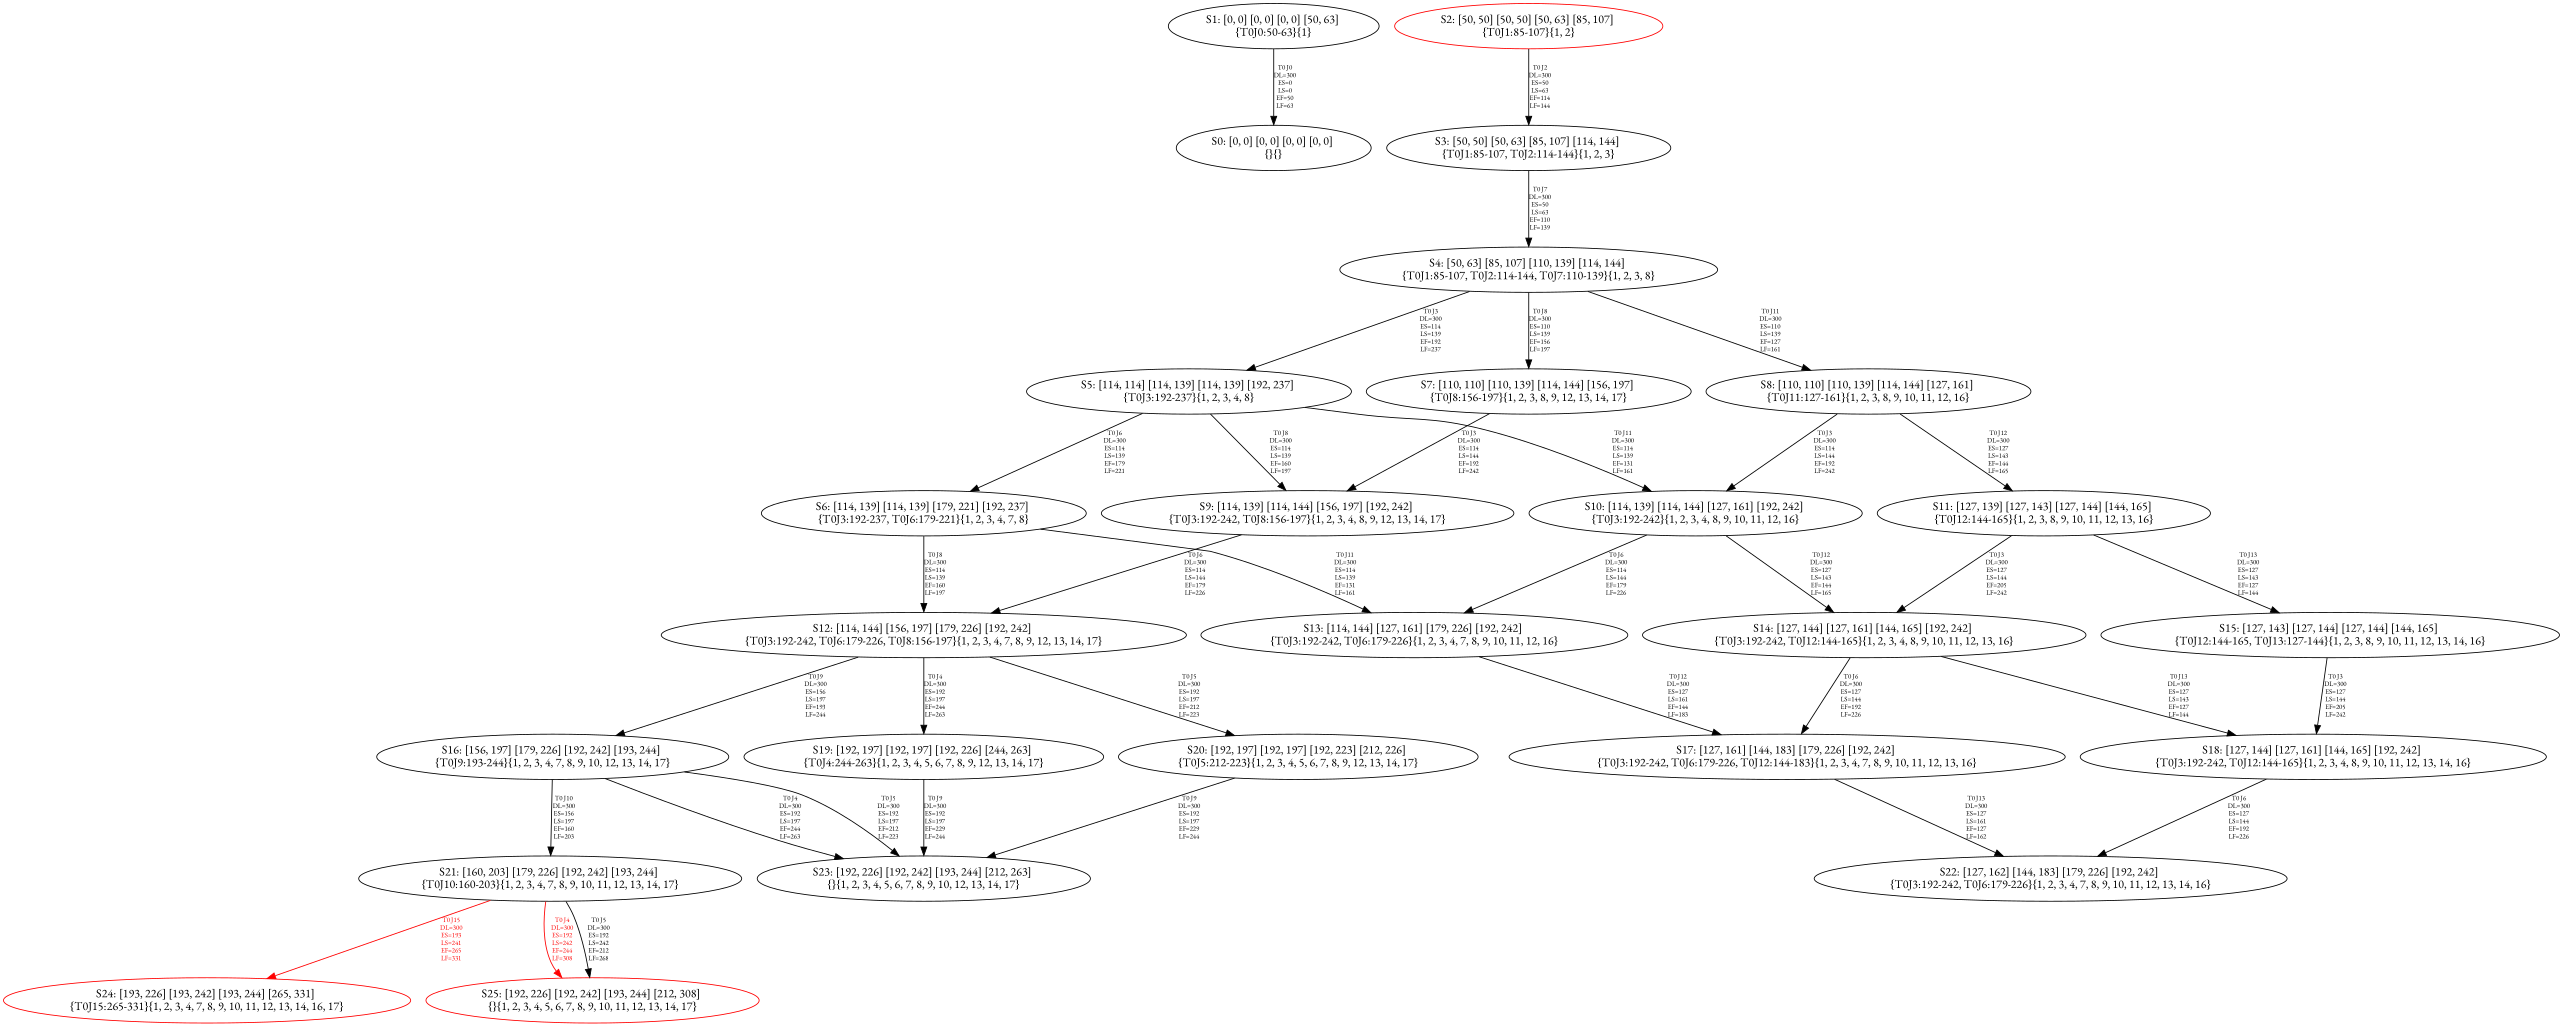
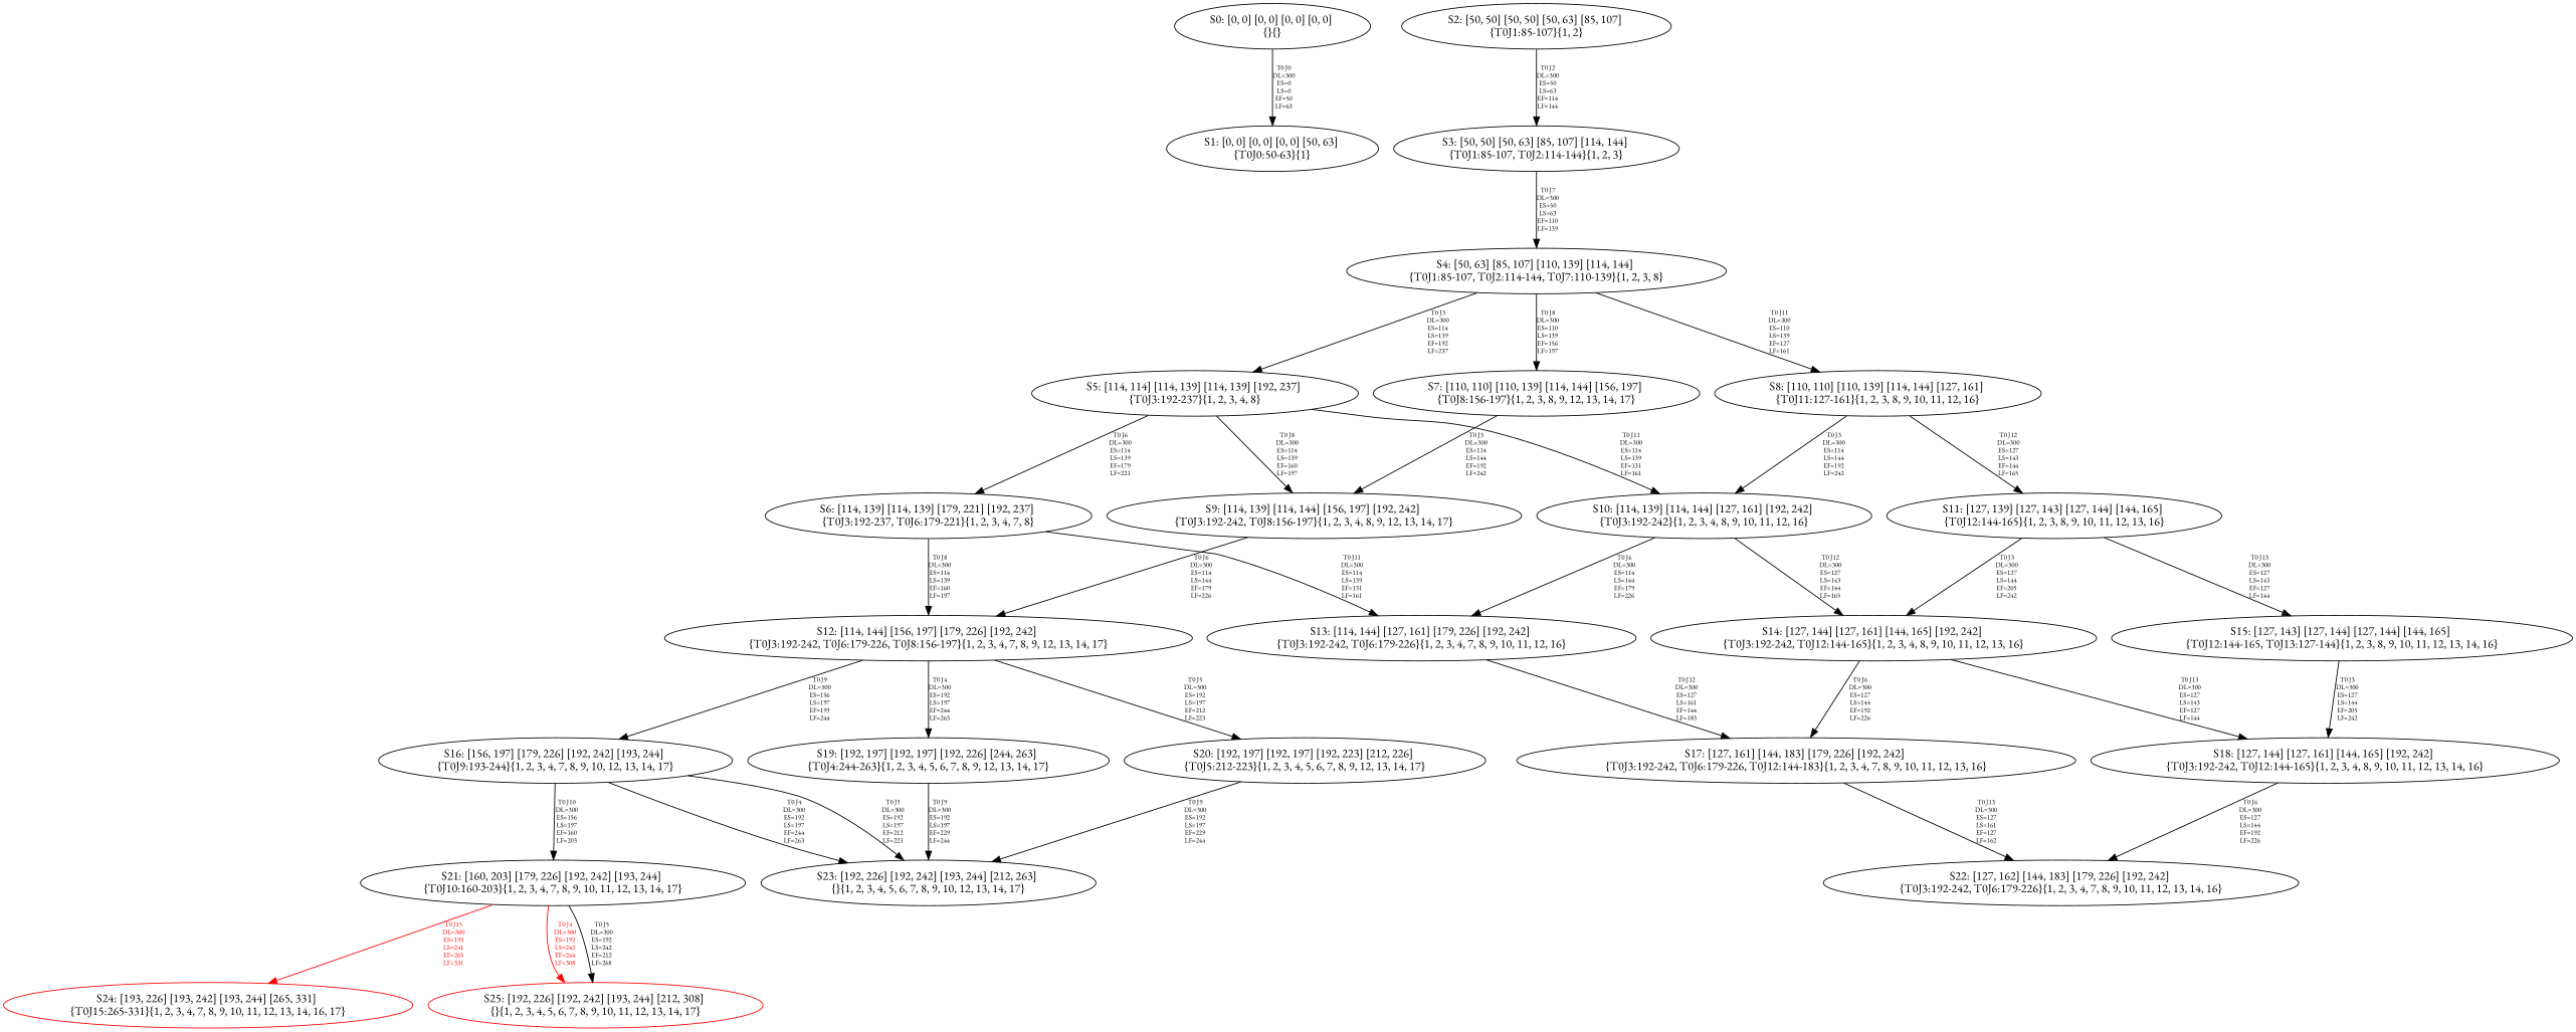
  digraph {
    fontname="EB Garamond"
    node [fontname="EB Garamond"]
    edge [fontname="EB Garamond" fontsize=8]
    n1 [label="S0: [0, 0] [0, 0] [0, 0] [0, 0] \n{}{}"]
    n2 [label="S1: [0, 0] [0, 0] [0, 0] [50, 63] \n{T0J0:50-63}{1}"]
-   n3 [label="S2: [50, 50] [50, 50] [50, 63] [85, 107] \n{T0J1:85-107}{1, 2}" color=Red]
+   n3 [label="S2: [50, 50] [50, 50] [50, 63] [85, 107] \n{T0J1:85-107}{1, 2}"]
    n4 [label="S3: [50, 50] [50, 63] [85, 107] [114, 144] \n{T0J1:85-107, T0J2:114-144}{1, 2, 3}"]
    n5 [label="S4: [50, 63] [85, 107] [110, 139] [114, 144] \n{T0J1:85-107, T0J2:114-144, T0J7:110-139}{1, 2, 3, 8}"]
    n6 [label="S5: [114, 114] [114, 139] [114, 139] [192, 237] \n{T0J3:192-237}{1, 2, 3, 4, 8}"]
    n7 [label="S7: [110, 110] [110, 139] [114, 144] [156, 197] \n{T0J8:156-197}{1, 2, 3, 8, 9, 12, 13, 14, 17}"]
    n8 [label="S8: [110, 110] [110, 139] [114, 144] [127, 161] \n{T0J11:127-161}{1, 2, 3, 8, 9, 10, 11, 12, 16}"]
    n9 [label="S6: [114, 139] [114, 139] [179, 221] [192, 237] \n{T0J3:192-237, T0J6:179-221}{1, 2, 3, 4, 7, 8}"]
    n10 [label="S9: [114, 139] [114, 144] [156, 197] [192, 242] \n{T0J3:192-242, T0J8:156-197}{1, 2, 3, 4, 8, 9, 12, 13, 14, 17}"]
    n11 [label="S10: [114, 139] [114, 144] [127, 161] [192, 242] \n{T0J3:192-242}{1, 2, 3, 4, 8, 9, 10, 11, 12, 16}"]
    n12 [label="S11: [127, 139] [127, 143] [127, 144] [144, 165] \n{T0J12:144-165}{1, 2, 3, 8, 9, 10, 11, 12, 13, 16}"]
    n13 [label="S12: [114, 144] [156, 197] [179, 226] [192, 242] \n{T0J3:192-242, T0J6:179-226, T0J8:156-197}{1, 2, 3, 4, 7, 8, 9, 12, 13, 14, 17}"]
    n14 [label="S13: [114, 144] [127, 161] [179, 226] [192, 242] \n{T0J3:192-242, T0J6:179-226}{1, 2, 3, 4, 7, 8, 9, 10, 11, 12, 16}"]
    n15 [label="S14: [127, 144] [127, 161] [144, 165] [192, 242] \n{T0J3:192-242, T0J12:144-165}{1, 2, 3, 4, 8, 9, 10, 11, 12, 13, 16}"]
    n16 [label="S16: [156, 197] [179, 226] [192, 242] [193, 244] \n{T0J9:193-244}{1, 2, 3, 4, 7, 8, 9, 10, 12, 13, 14, 17}"]
    n17 [label="S19: [192, 197] [192, 197] [192, 226] [244, 263] \n{T0J4:244-263}{1, 2, 3, 4, 5, 6, 7, 8, 9, 12, 13, 14, 17}"]
    n18 [label="S20: [192, 197] [192, 197] [192, 223] [212, 226] \n{T0J5:212-223}{1, 2, 3, 4, 5, 6, 7, 8, 9, 12, 13, 14, 17}"]
    n19 [label="S17: [127, 161] [144, 183] [179, 226] [192, 242] \n{T0J3:192-242, T0J6:179-226, T0J12:144-183}{1, 2, 3, 4, 7, 8, 9, 10, 11, 12, 13, 16}"]
    n20 [label="S15: [127, 143] [127, 144] [127, 144] [144, 165] \n{T0J12:144-165, T0J13:127-144}{1, 2, 3, 8, 9, 10, 11, 12, 13, 14, 16}"]
    n21 [label="S18: [127, 144] [127, 161] [144, 165] [192, 242] \n{T0J3:192-242, T0J12:144-165}{1, 2, 3, 4, 8, 9, 10, 11, 12, 13, 14, 16}"]
    n22 [label="S21: [160, 203] [179, 226] [192, 242] [193, 244] \n{T0J10:160-203}{1, 2, 3, 4, 7, 8, 9, 10, 11, 12, 13, 14, 17}"]
    n23 [label="S23: [192, 226] [192, 242] [193, 244] [212, 263] \n{}{1, 2, 3, 4, 5, 6, 7, 8, 9, 10, 12, 13, 14, 17}"]
    n24 [label="S22: [127, 162] [144, 183] [179, 226] [192, 242] \n{T0J3:192-242, T0J6:179-226}{1, 2, 3, 4, 7, 8, 9, 10, 11, 12, 13, 14, 16}"]
    n25 [color=Red label="S24: [193, 226] [193, 242] [193, 244] [265, 331] \n{T0J15:265-331}{1, 2, 3, 4, 7, 8, 9, 10, 11, 12, 13, 14, 16, 17}"]
    n26 [color=Red label="S25: [192, 226] [192, 242] [193, 244] [212, 308] \n{}{1, 2, 3, 4, 5, 6, 7, 8, 9, 10, 11, 12, 13, 14, 17}"]
-   n2 -> n1 [label="T0 J0\nDL=300\nES=0\nLS=0\nEF=50\nLF=63"]
+   n1 -> n2 [label="T0 J0\nDL=300\nES=0\nLS=0\nEF=50\nLF=63"]
    n3 -> n4 [label="T0 J2\nDL=300\nES=50\nLS=63\nEF=114\nLF=144"]
    n4 -> n5 [label="T0 J7\nDL=300\nES=50\nLS=63\nEF=110\nLF=139"]
    n5 -> n6 [label="T0 J3\nDL=300\nES=114\nLS=139\nEF=192\nLF=237"]
    n5 -> n7 [label="T0 J8\nDL=300\nES=110\nLS=139\nEF=156\nLF=197"]
    n5 -> n8 [label="T0 J11\nDL=300\nES=110\nLS=139\nEF=127\nLF=161"]
    n6 -> n9 [label="T0 J6\nDL=300\nES=114\nLS=139\nEF=179\nLF=221"]
    n6 -> n10 [label="T0 J8\nDL=300\nES=114\nLS=139\nEF=160\nLF=197"]
    n6 -> n11 [label="T0 J11\nDL=300\nES=114\nLS=139\nEF=131\nLF=161"]
    n7 -> n10 [label="T0 J3\nDL=300\nES=114\nLS=144\nEF=192\nLF=242"]
    n8 -> n11 [label="T0 J3\nDL=300\nES=114\nLS=144\nEF=192\nLF=242"]
    n8 -> n12 [label="T0 J12\nDL=300\nES=127\nLS=143\nEF=144\nLF=165"]
    n9 -> n13 [label="T0 J8\nDL=300\nES=114\nLS=139\nEF=160\nLF=197"]
    n9 -> n14 [label="T0 J11\nDL=300\nES=114\nLS=139\nEF=131\nLF=161"]
    n10 -> n13 [label="T0 J6\nDL=300\nES=114\nLS=144\nEF=179\nLF=226"]
    n11 -> n14 [label="T0 J6\nDL=300\nES=114\nLS=144\nEF=179\nLF=226"]
    n11 -> n15 [label="T0 J12\nDL=300\nES=127\nLS=143\nEF=144\nLF=165"]
    n12 -> n15 [label="T0 J3\nDL=300\nES=127\nLS=144\nEF=205\nLF=242"]
    n12 -> n20 [label="T0 J13\nDL=300\nES=127\nLS=143\nEF=127\nLF=144"]
    n13 -> n16 [label="T0 J9\nDL=300\nES=156\nLS=197\nEF=193\nLF=244"]
    n13 -> n17 [label="T0 J4\nDL=300\nES=192\nLS=197\nEF=244\nLF=263"]
    n13 -> n18 [label="T0 J5\nDL=300\nES=192\nLS=197\nEF=212\nLF=223"]
    n14 -> n19 [label="T0 J12\nDL=300\nES=127\nLS=161\nEF=144\nLF=183"]
    n15 -> n19 [label="T0 J6\nDL=300\nES=127\nLS=144\nEF=192\nLF=226"]
    n15 -> n21 [label="T0 J13\nDL=300\nES=127\nLS=143\nEF=127\nLF=144"]
    n16 -> n22 [label="T0 J10\nDL=300\nES=156\nLS=197\nEF=160\nLF=203"]
    n16 -> n23 [label="T0 J4\nDL=300\nES=192\nLS=197\nEF=244\nLF=263"]
    n16 -> n23 [label="T0 J5\nDL=300\nES=192\nLS=197\nEF=212\nLF=223"]
    n17 -> n23 [label="T0 J9\nDL=300\nES=192\nLS=197\nEF=229\nLF=244"]
    n18 -> n23 [label="T0 J9\nDL=300\nES=192\nLS=197\nEF=229\nLF=244"]
    n19 -> n24 [label="T0 J13\nDL=300\nES=127\nLS=161\nEF=127\nLF=162"]
    n20 -> n21 [label="T0 J3\nDL=300\nES=127\nLS=144\nEF=205\nLF=242"]
    n21 -> n24 [label="T0 J6\nDL=300\nES=127\nLS=144\nEF=192\nLF=226"]
    n22 -> n25 [color=Red fontcolor=Red label="T0 J15\nDL=300\nES=193\nLS=241\nEF=265\nLF=331"]
    n22 -> n26 [color=Red fontcolor=Red label="T0 J4\nDL=300\nES=192\nLS=242\nEF=244\nLF=308"]
    n22 -> n26 [label="T0 J5\nDL=300\nES=192\nLS=242\nEF=212\nLF=268"]
  }
